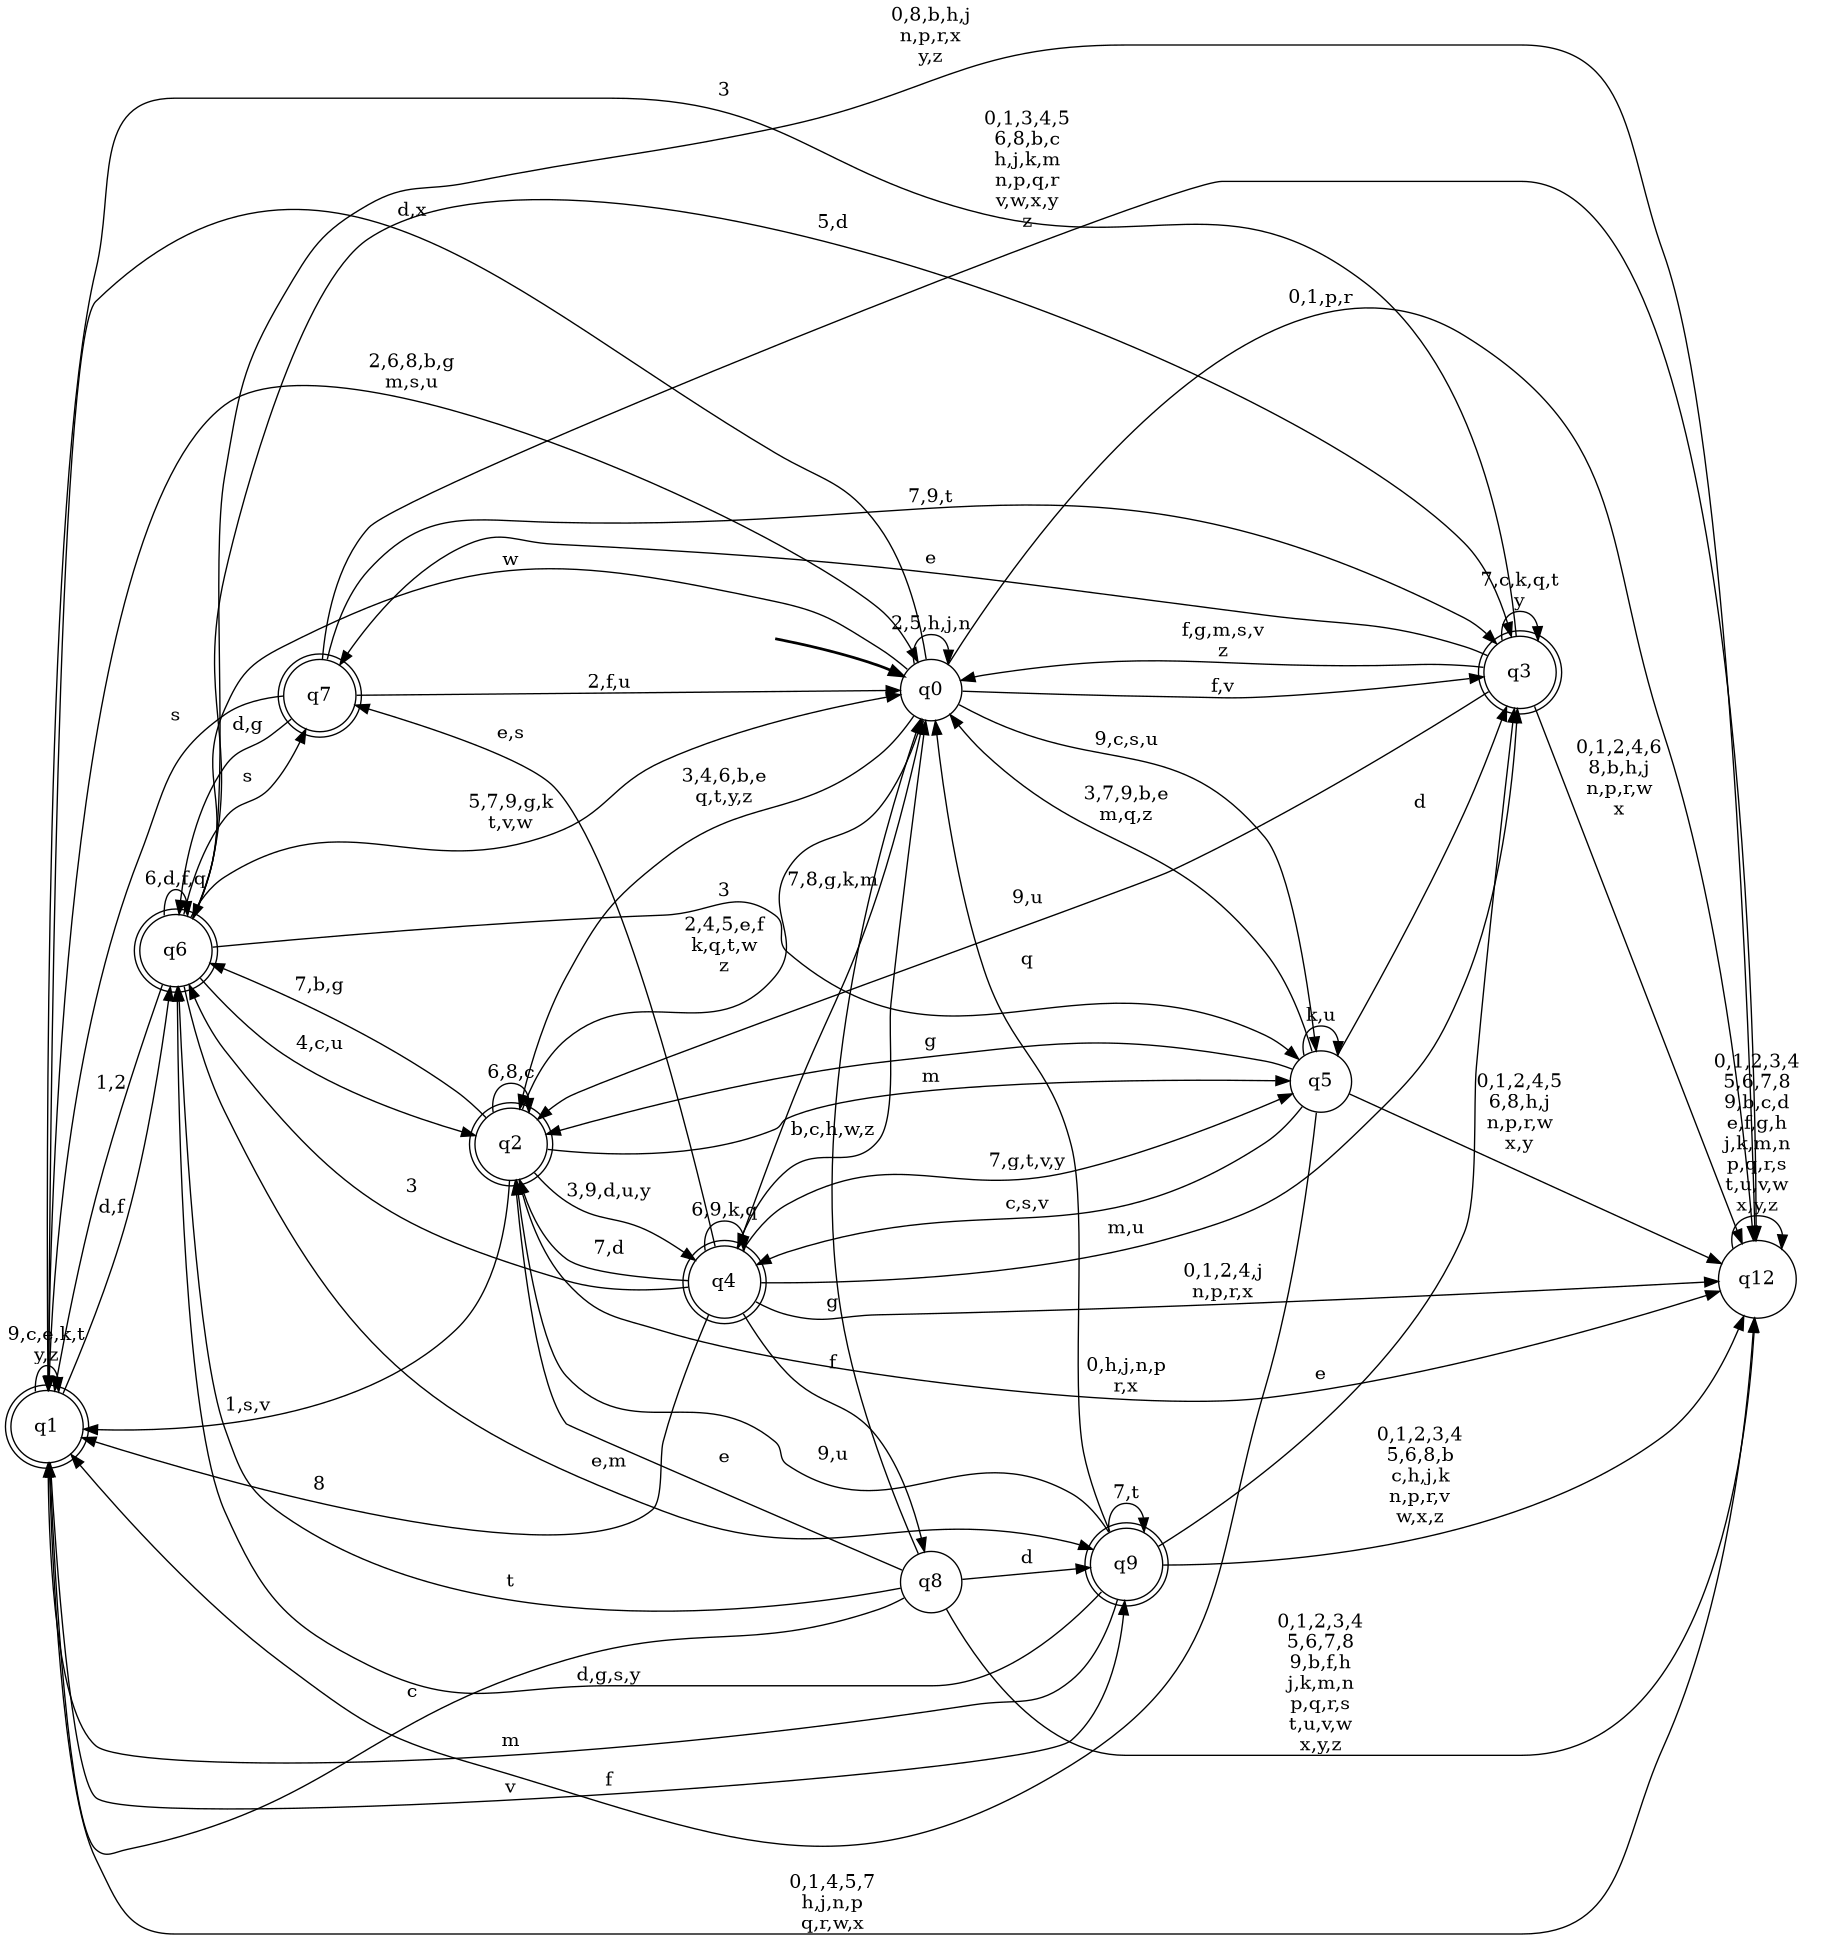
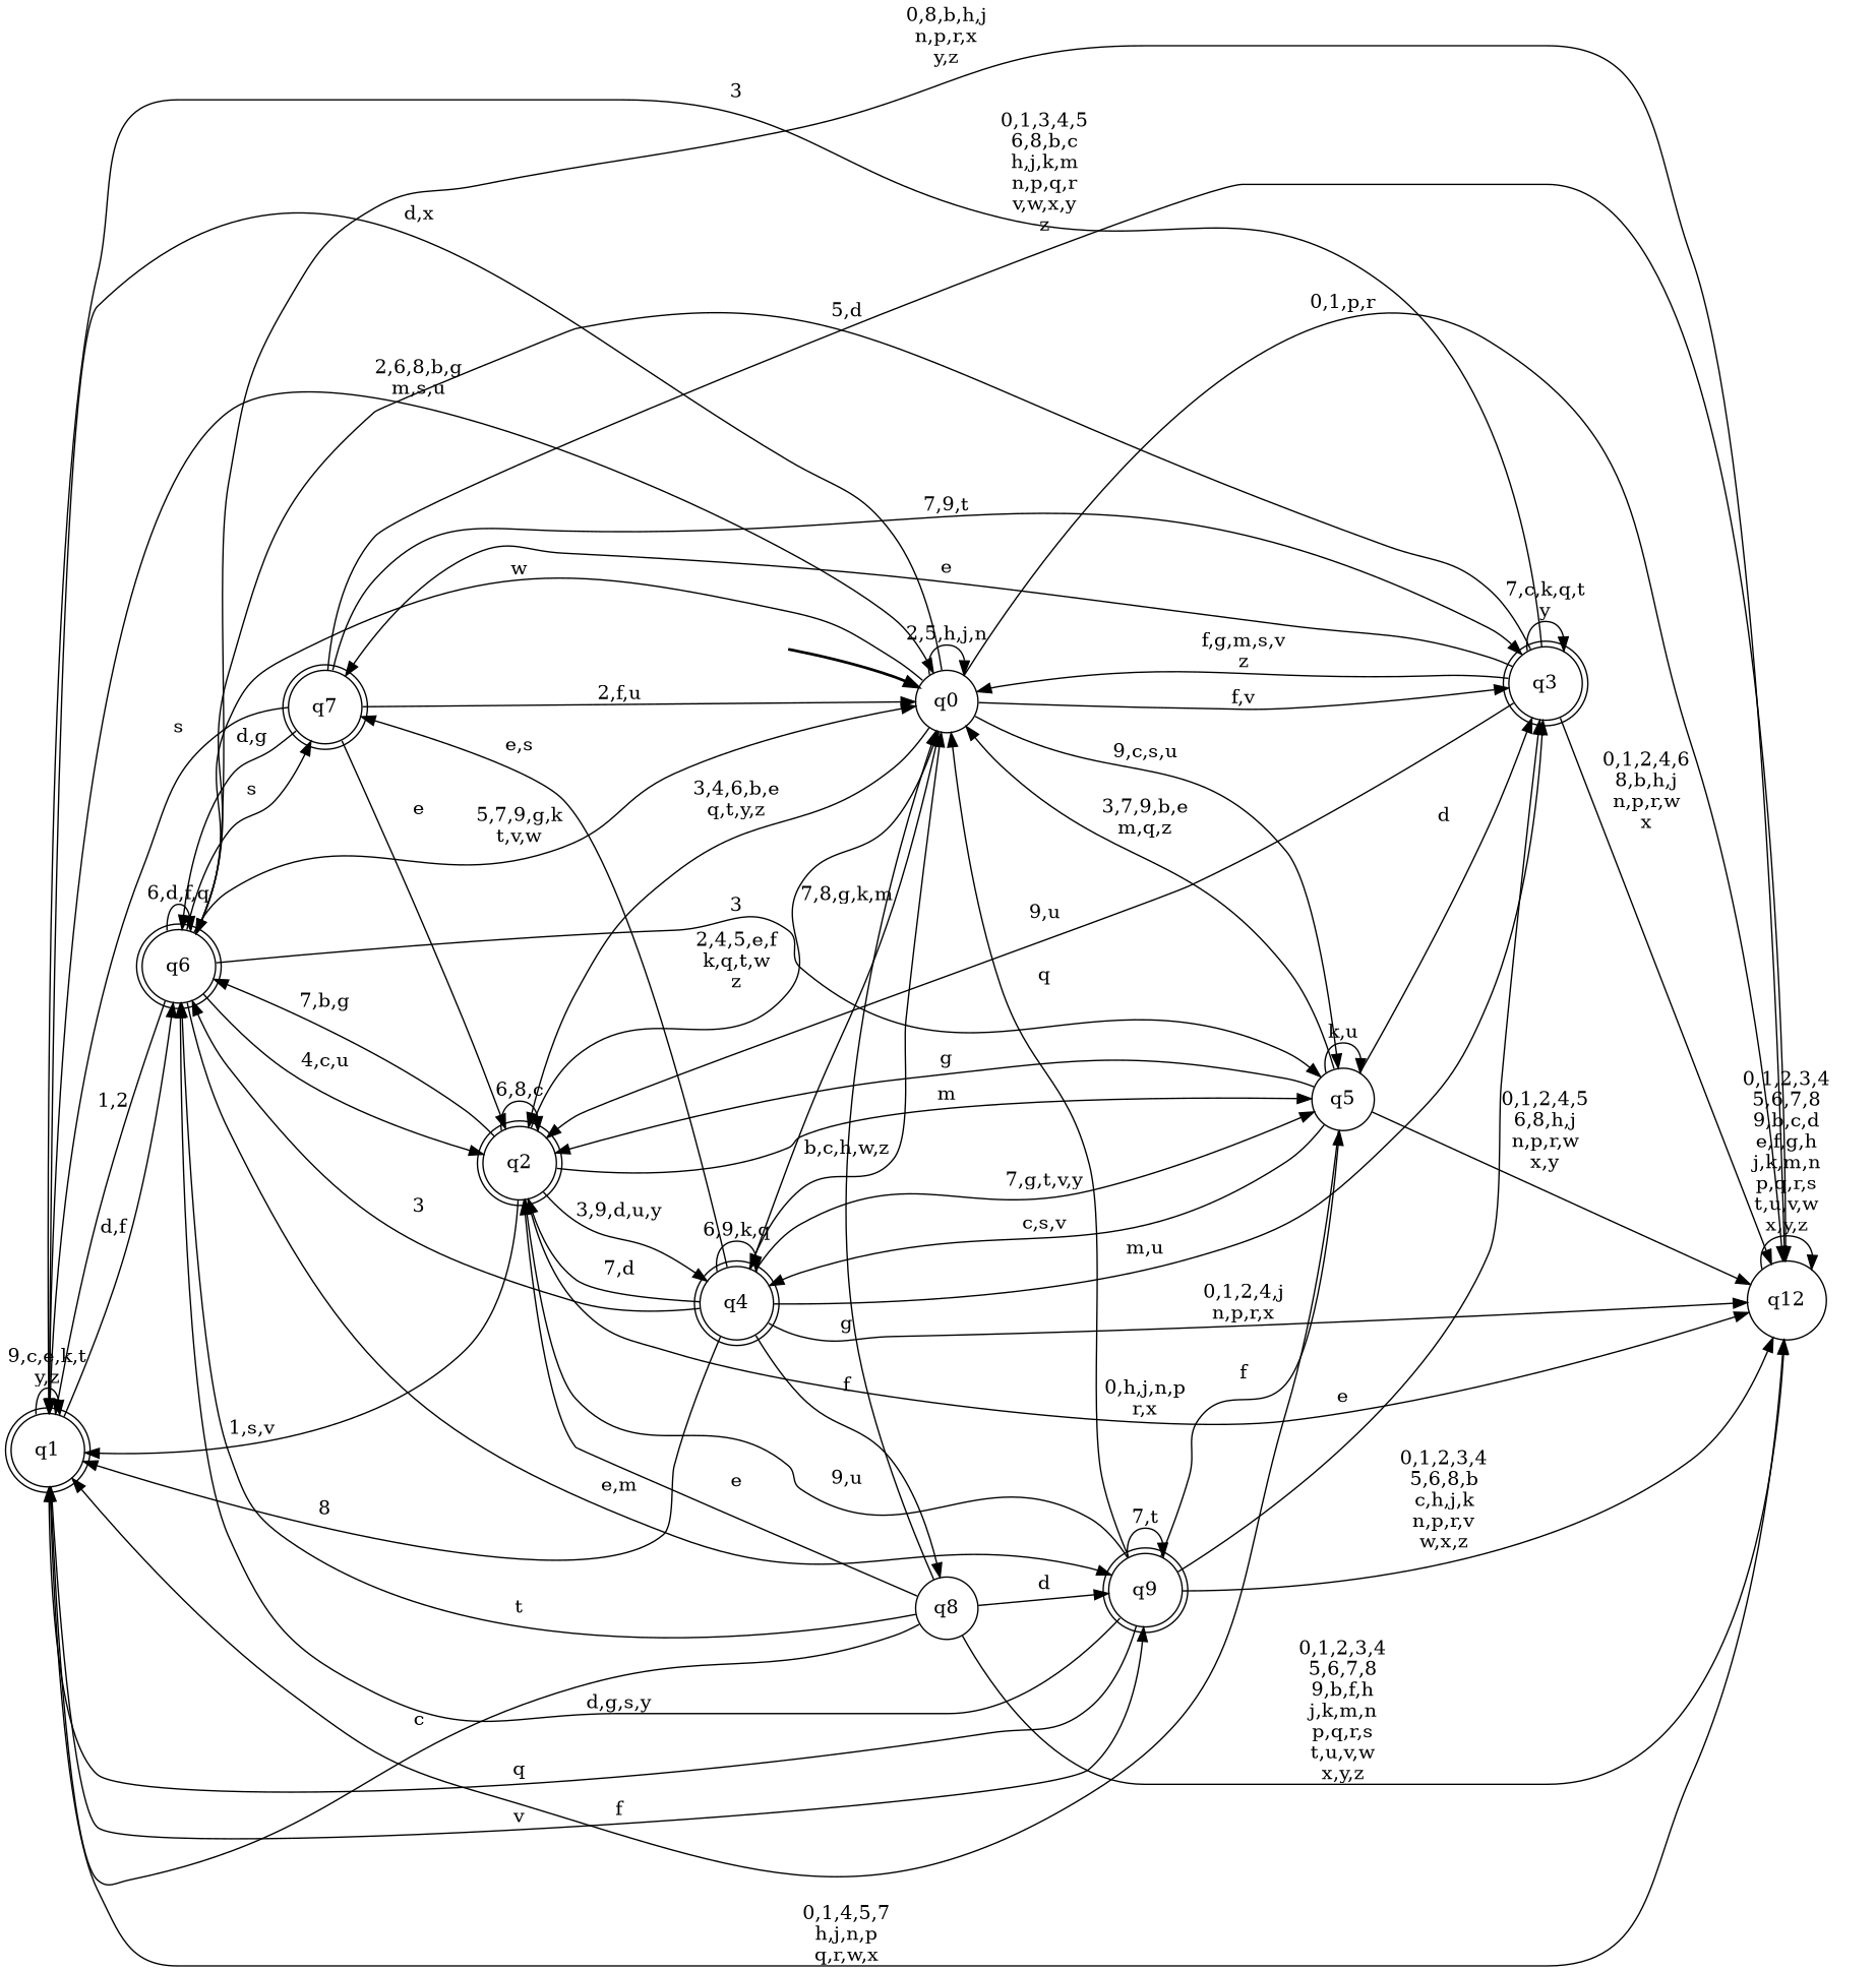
  digraph {
    rankdir=LR
    node [shape=doublecircle style="rounded,filled" color=black fillcolor=white]
    __start0 [height=0 shape=none style=invis width=0 color="" fillcolor=""]
    n2 [label=q0 shape=circle style=filled]
    n3 [label=q1]
    n4 [label=q2]
    n5 [label=q3]
    n6 [label=q4]
    n7 [label=q5 shape=circle style=filled]
    n8 [label=q6]
    n9 [label=q12 shape=circle style=filled]
    n10 [label=q9]
    n11 [label=q7]
    n12 [label=q8 shape=circle style=filled]
    subgraph cluster_1 {
      nodesep=0.15
      ranksep=0.15
      style=invis
      __start0
      n2
    }
    __start0 -> n2 [penwidth=2]
    n2 -> n2 [label="2,5,h,j,n"]
    n2 -> n3 [label="d,x"]
    n2 -> n4 [label="3,4,6,b,e\nq,t,y,z"]
    n2 -> n5 [label="f,v"]
    n2 -> n6 [label="7,8,g,k,m"]
    n2 -> n7 [label="9,c,s,u"]
    n2 -> n8 [label=w]
    n2 -> n9 [label="0,1,p,r"]
    n3 -> n2 [label="2,6,8,b,g\nm,s,u"]
    n3 -> n3 [label="9,c,e,k,t\ny,z"]
    n3 -> n8 [label="d,f"]
    n3 -> n9 [label="0,1,4,5,7\nh,j,n,p\nq,r,w,x"]
    n3 -> n10 [label=v]
    n4 -> n2 [label="2,4,5,e,f\nk,q,t,w\nz"]
    n4 -> n3 [label="1,s,v"]
    n4 -> n4 [label="6,8,c"]
    n4 -> n6 [label="3,9,d,u,y"]
    n4 -> n7 [label=m]
    n4 -> n8 [label="7,b,g"]
    n4 -> n9 [label="0,h,j,n,p\nr,x"]
    n5 -> n2 [label="f,g,m,s,v\nz"]
    n5 -> n3 [label=3]
    n5 -> n4 [label="9,u"]
    n5 -> n5 [label="7,c,k,q,t\ny"]
-   n8 -> n5 [label="5,d"]
+   n5 -> n8 [label="5,d"]
    n5 -> n9 [label="0,1,2,4,6\n8,b,h,j\nn,p,r,w\nx"]
    n5 -> n11 [label=e]
    n6 -> n2 [label="b,c,h,w,z"]
    n6 -> n3 [label=8]
    n6 -> n4 [label="7,d"]
    n6 -> n5 [label="m,u"]
    n6 -> n6 [label="6,9,k,q"]
    n6 -> n7 [label="7,g,t,v,y"]
    n6 -> n8 [label=3]
    n6 -> n9 [label="0,1,2,4,j\nn,p,r,x"]
    n6 -> n11 [label="e,s"]
    n6 -> n12 [label=f]
    n7 -> n2 [label="3,7,9,b,e\nm,q,z"]
    n7 -> n3 [label=f]
    n7 -> n4 [label=g]
    n7 -> n5 [label=d]
    n7 -> n6 [label="c,s,v"]
    n7 -> n7 [label="k,u"]
    n7 -> n9 [label="0,1,2,4,5\n6,8,h,j\nn,p,r,w\nx,y"]
    n8 -> n2 [label="5,7,9,g,k\nt,v,w"]
    n8 -> n3 [label="1,2"]
    n8 -> n4 [label="4,c,u"]
    n8 -> n7 [label=3]
    n8 -> n8 [label="6,d,f,q"]
    n8 -> n9 [label="0,8,b,h,j\nn,p,r,x\ny,z"]
    n8 -> n10 [label="e,m"]
    n8 -> n11 [label=s]
    n9 -> n9 [label="0,1,2,3,4\n5,6,7,8\n9,b,c,d\ne,f,g,h\nj,k,m,n\np,q,r,s\nt,u,v,w\nx,y,z"]
    n10 -> n2 [label=q]
-   n10 -> n3 [label=m]
+   n10 -> n3 [label=q]
    n10 -> n4 [label="9,u"]
    n10 -> n5 [label=e]
+   n10 -> n7 [label=f]
    n10 -> n8 [label="d,g,s,y"]
    n10 -> n9 [label="0,1,2,3,4\n5,6,8,b\nc,h,j,k\nn,p,r,v\nw,x,z"]
    n10 -> n10 [label="7,t"]
    n11 -> n2 [label="2,f,u"]
    n11 -> n3 [label=s]
+   n11 -> n4 [label=e]
    n11 -> n5 [label="7,9,t"]
    n11 -> n8 [label="d,g"]
    n11 -> n9 [label="0,1,3,4,5\n6,8,b,c\nh,j,k,m\nn,p,q,r\nv,w,x,y\nz"]
    n12 -> n2 [label=g]
    n12 -> n3 [label=c]
    n12 -> n4 [label=e]
    n12 -> n8 [label=t]
    n12 -> n9 [label="0,1,2,3,4\n5,6,7,8\n9,b,f,h\nj,k,m,n\np,q,r,s\nt,u,v,w\nx,y,z"]
    n12 -> n10 [label=d]
  }
